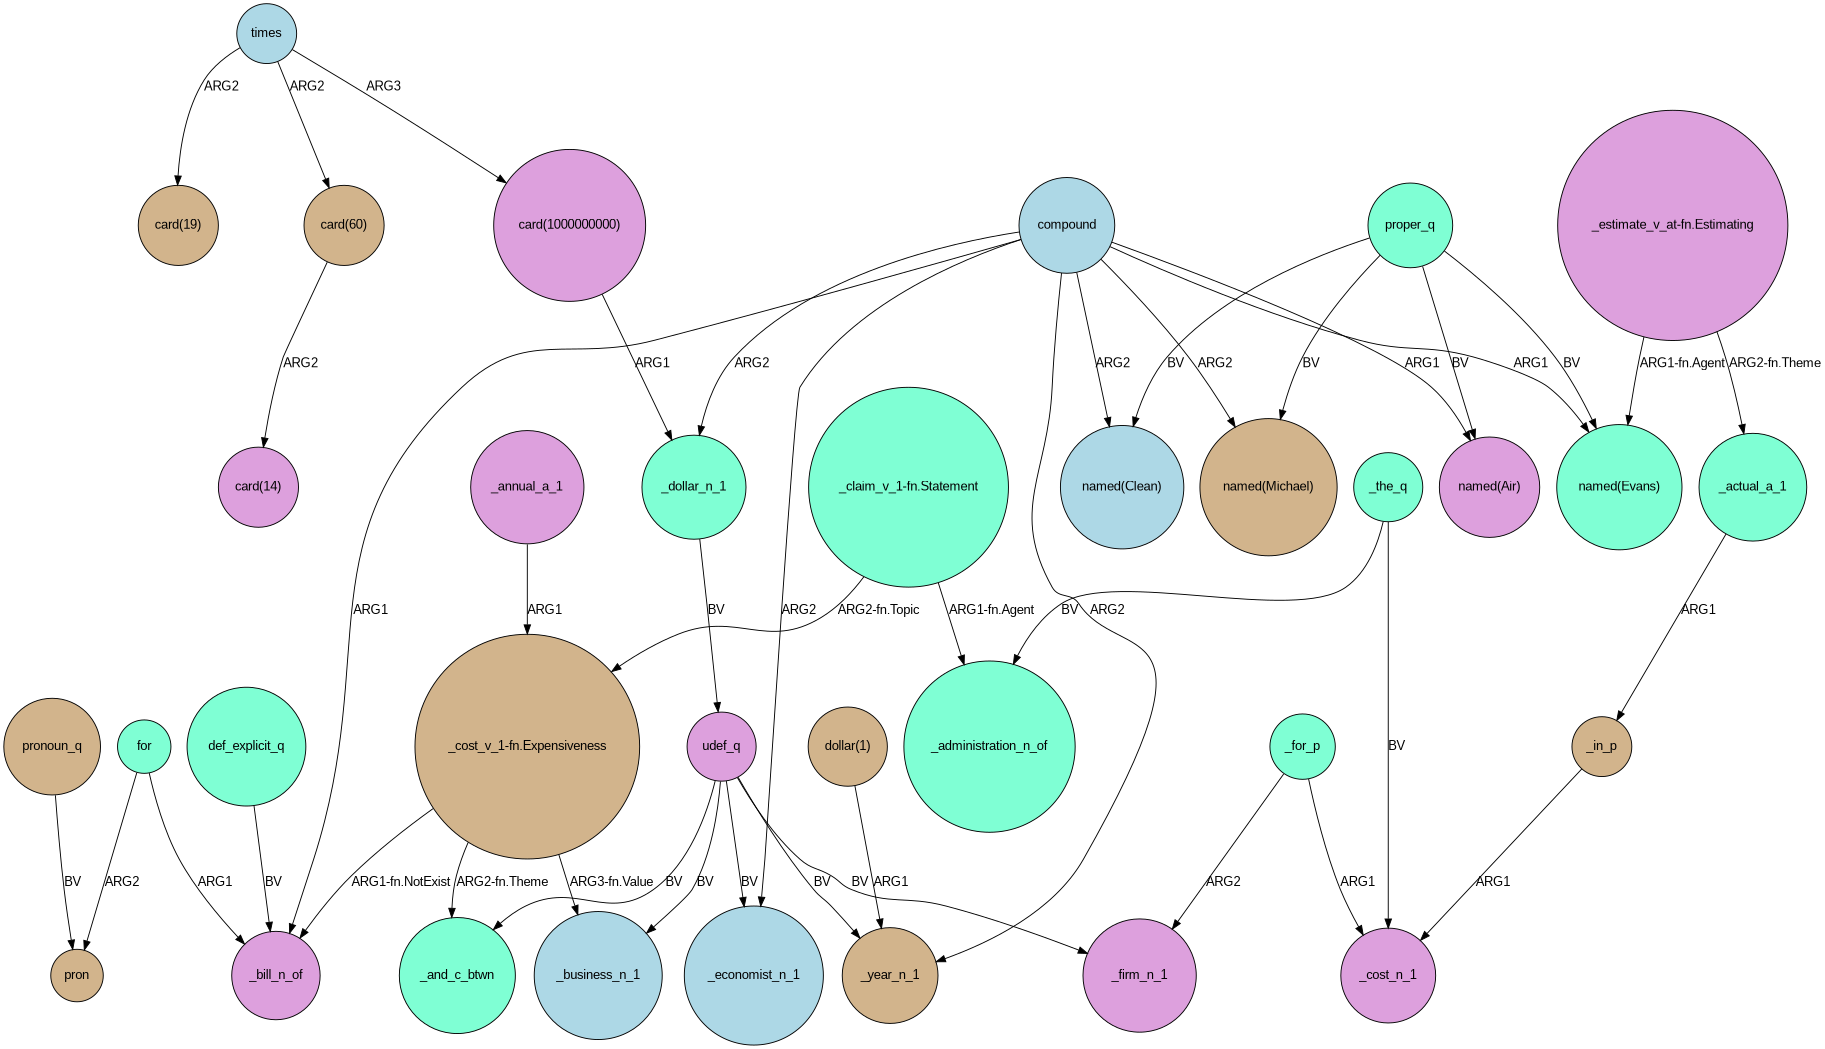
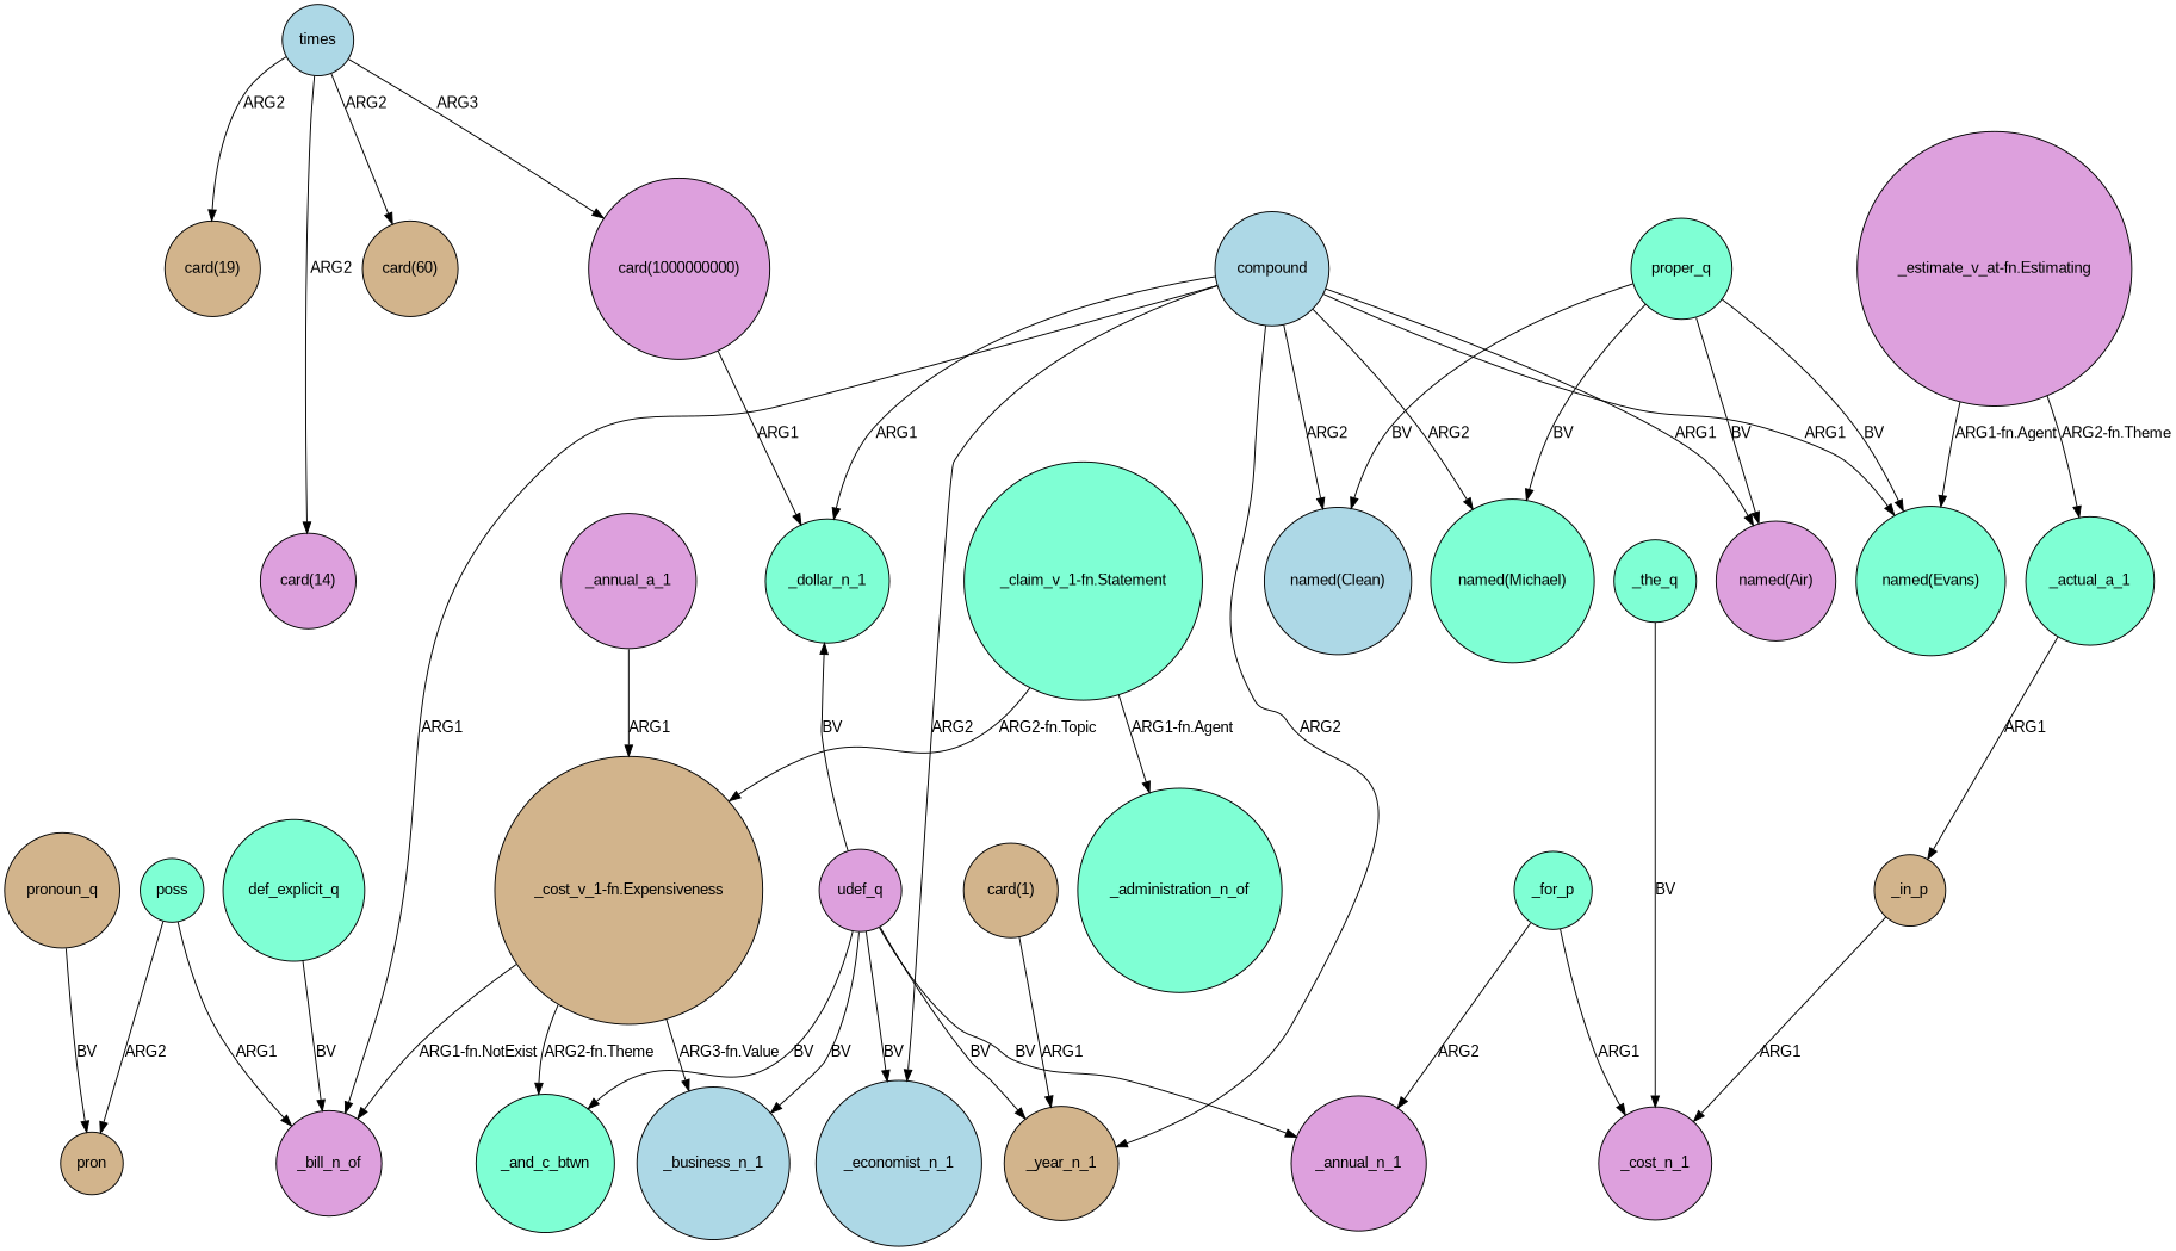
  digraph {
    fontname="Liberation Sans"
    node [fillcolor=aquamarine fontname="Liberation Sans" shape=circle style=filled]
    edge [fontname="Liberation Sans"]
    times [fillcolor=lightblue]
    "card(19)" [fillcolor=tan]
    "card(14)" [fillcolor=plum]
    "card(1000000000)" [fillcolor=plum]
    "card(60)" [fillcolor=tan]
    _dollar_n_1
    proper_q
    "named(Evans)"
    "named(Clean)" [fillcolor=lightblue]
    "named(Air)" [fillcolor=plum]
-   "named(Michael)" [fillcolor=tan]
+   "named(Michael)"
    "_cost_v_1-fn.Expensiveness" [fillcolor=tan]
    _bill_n_of [fillcolor=plum]
    _business_n_1 [fillcolor=lightblue]
    _and_c_btwn
    _in_p [fillcolor=tan]
    _cost_n_1 [fillcolor=plum]
    "_claim_v_1-fn.Statement"
    _administration_n_of
-   poss [label=for]
+   poss
    pron [fillcolor=tan]
    compound [fillcolor=lightblue]
    _economist_n_1 [fillcolor=lightblue]
    _year_n_1 [fillcolor=tan]
    udef_q [fillcolor=plum]
-   _firm_n_1 [fillcolor=plum]
+   _firm_n_1 [fillcolor=plum label=_annual_n_1]
    _actual_a_1
    _the_q
    pronoun_q [fillcolor=tan]
    _annual_a_1 [fillcolor=plum]
    "_estimate_v_at-fn.Estimating" [fillcolor=plum]
    def_explicit_q
    _for_p
-   "card(1)" [fillcolor=tan label="dollar(1)"]
+   "card(1)" [fillcolor=tan]
    times -> "card(19)" [label=ARG2]
-   "card(60)" -> "card(14)" [label=ARG2]
+   times -> "card(14)" [label=ARG2]
    times -> "card(1000000000)" [label=ARG3]
    times -> "card(60)" [label=ARG2]
    "card(1000000000)" -> _dollar_n_1 [label=ARG1]
    proper_q -> "named(Evans)" [label=BV]
    proper_q -> "named(Clean)" [label=BV]
    proper_q -> "named(Air)" [label=BV]
    proper_q -> "named(Michael)" [label=BV]
    "_cost_v_1-fn.Expensiveness" -> _bill_n_of [label="ARG1-fn.NotExist"]
    "_cost_v_1-fn.Expensiveness" -> _business_n_1 [label="ARG3-fn.Value"]
    "_cost_v_1-fn.Expensiveness" -> _and_c_btwn [label="ARG2-fn.Theme"]
    _in_p -> _cost_n_1 [label=ARG1]
    "_claim_v_1-fn.Statement" -> "_cost_v_1-fn.Expensiveness" [label="ARG2-fn.Topic"]
    "_claim_v_1-fn.Statement" -> _administration_n_of [label="ARG1-fn.Agent"]
    poss -> _bill_n_of [label=ARG1]
    poss -> pron [label=ARG2]
-   compound -> _dollar_n_1 [label=ARG2]
+   compound -> _dollar_n_1 [label=ARG1]
    compound -> "named(Evans)" [label=ARG1]
    compound -> "named(Clean)" [label=ARG2]
    compound -> "named(Air)" [label=ARG1]
    compound -> "named(Michael)" [label=ARG2]
    compound -> _bill_n_of [label=ARG1]
    compound -> _economist_n_1 [label=ARG2]
    compound -> _year_n_1 [label=ARG2]
-   _dollar_n_1 -> udef_q [label=BV]
+   udef_q -> _dollar_n_1 [label=BV]
    udef_q -> _business_n_1 [label=BV]
    udef_q -> _and_c_btwn [label=BV]
    udef_q -> _economist_n_1 [label=BV]
    udef_q -> _year_n_1 [label=BV]
    udef_q -> _firm_n_1 [label=BV]
    _actual_a_1 -> _in_p [label=ARG1]
    _the_q -> _cost_n_1 [label=BV]
-   _the_q -> _administration_n_of [label=BV]
    pronoun_q -> pron [label=BV]
    _annual_a_1 -> "_cost_v_1-fn.Expensiveness" [label=ARG1]
    "_estimate_v_at-fn.Estimating" -> "named(Evans)" [label="ARG1-fn.Agent"]
    "_estimate_v_at-fn.Estimating" -> _actual_a_1 [label="ARG2-fn.Theme"]
    def_explicit_q -> _bill_n_of [label=BV]
    _for_p -> _cost_n_1 [label=ARG1]
    _for_p -> _firm_n_1 [label=ARG2]
    "card(1)" -> _year_n_1 [label=ARG1]
  }
